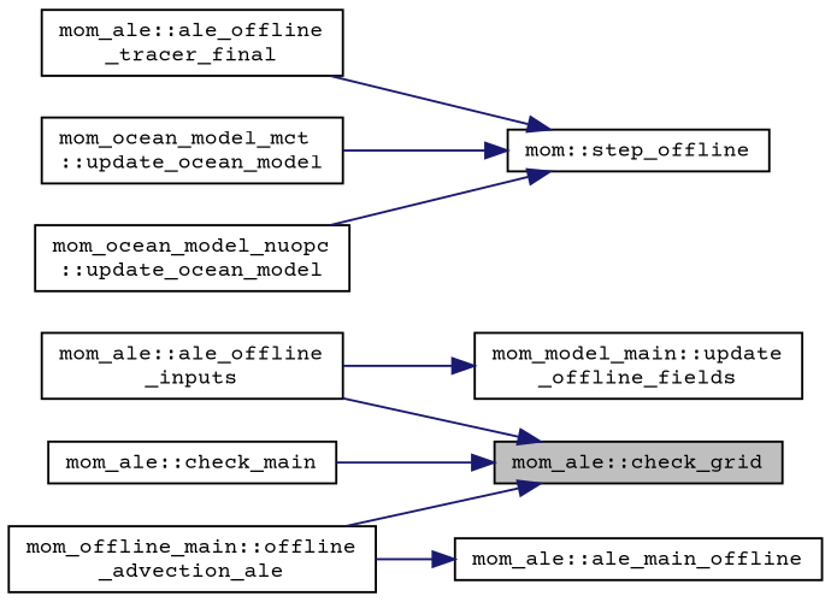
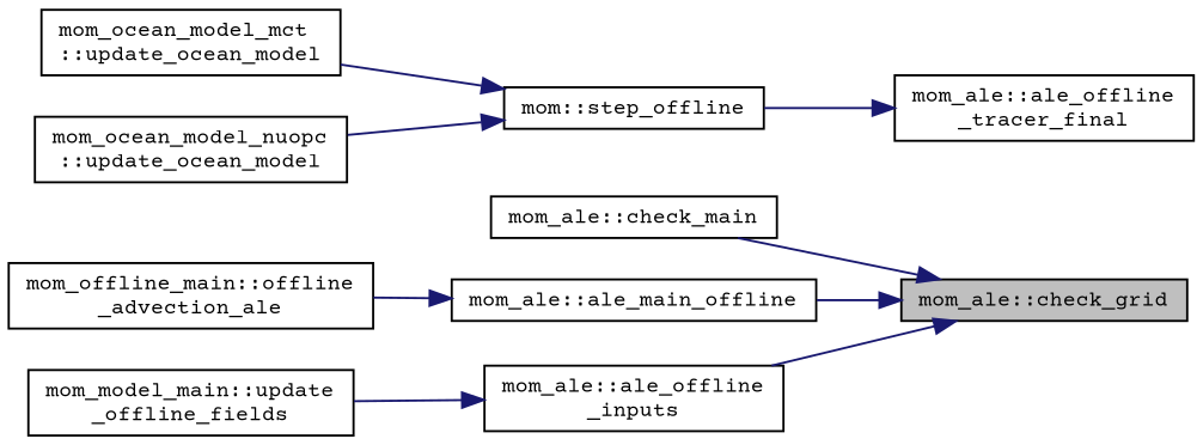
  digraph {
    fontname="Courier Prime"
    rankdir=RL
    node [color=black fillcolor=white fontname="Courier Prime" fontsize=10 shape=record style=filled]
    edge [color=midnightblue dir=back fontname="Courier Prime" fontsize=10 labelfontname=Helvetica labelfontsize=10 style=solid]
    n1 [fillcolor=grey75 fontcolor=black height=0.2 label="mom_ale::check_grid" width=0.4]
    n2 [height=0.2 label="mom_ale::check_main" width=0.4]
    n3 [height=0.2 label="mom_ale::ale_main_offline" width=0.4]
    n4 [height=0.2 label="mom_ale::ale_offline\l_inputs" width=0.4]
    n5 [height=0.2 label="mom_offline_main::offline\l_advection_ale" width=0.4]
    n6 [height=0.2 label="mom_model_main::update\l_offline_fields" width=0.4]
    n7 [height=0.2 label="mom_ale::ale_offline\l_tracer_final" width=0.4]
    n8 [height=0.2 label="mom::step_offline" width=0.4]
    n9 [height=0.2 label="mom_ocean_model_mct\l::update_ocean_model" width=0.4]
    n10 [height=0.2 label="mom_ocean_model_nuopc\l::update_ocean_model" width=0.4]
    n1 -> n2
-   n1 -> n5
+   n1 -> n3
    n1 -> n4
    n3 -> n5
-   n6 -> n4
-   n8 -> n7
+   n4 -> n6
+   n7 -> n8
    n8 -> n9
    n8 -> n10
  }
